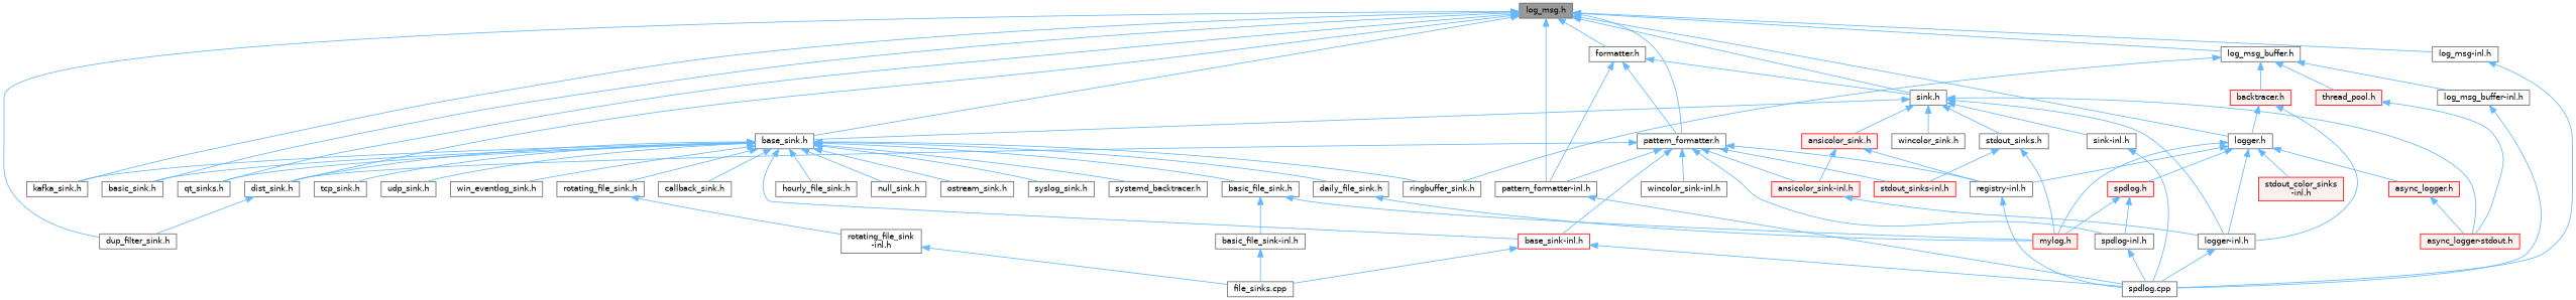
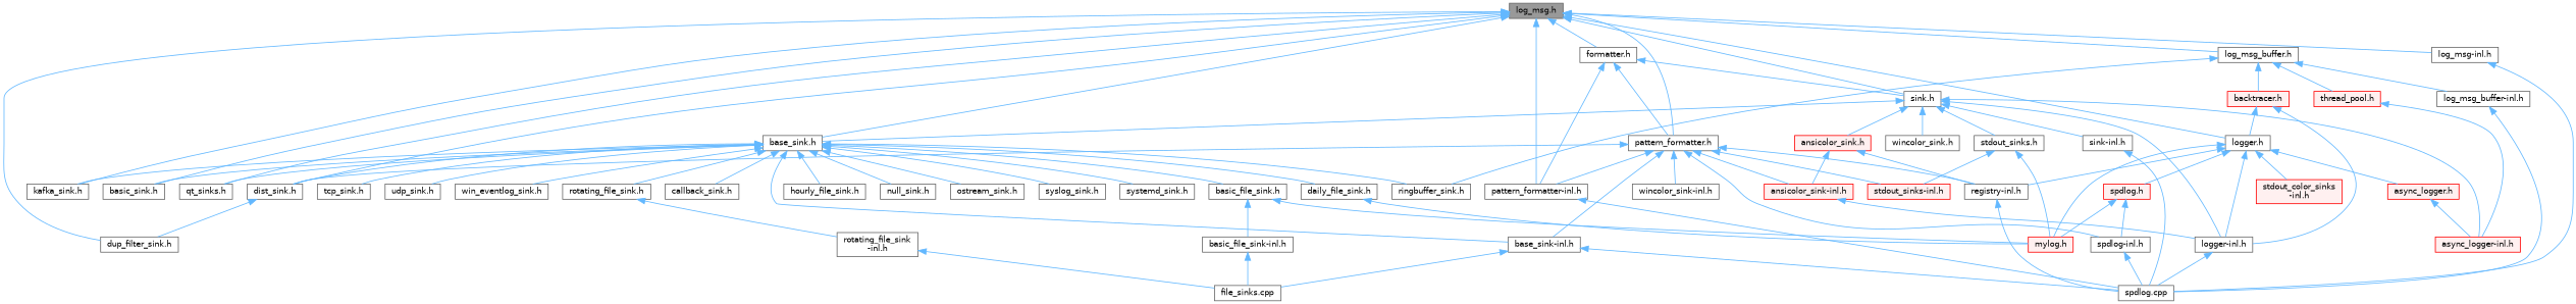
  digraph {
    node [color=grey40 fillcolor=white fontname=Helvetica fontsize=10 shape=box style=filled]
    edge [color=steelblue1 dir=back fontname=Helvetica fontsize=10 labelfontname=Helvetica labelfontsize=10 style=solid]
    n1 [color=gray40 fillcolor=grey60 fontcolor=black height=0.2 label="log_msg.h" width=0.4]
    n2 [height=0.2 label="base_sink.h" width=0.4]
    n3 [height=0.2 label="dist_sink.h" width=0.4]
    n4 [height=0.2 label="dup_filter_sink.h" width=0.4]
    n5 [height=0.2 label="kafka_sink.h" width=0.4]
    n6 [height=0.2 label="basic_sink.h" width=0.4]
    n7 [height=0.2 label="qt_sinks.h" width=0.4]
    n8 [height=0.2 label="formatter.h" width=0.4]
    n9 [height=0.2 label="pattern_formatter-inl.h" width=0.4]
    n10 [height=0.2 label="pattern_formatter.h" width=0.4]
    n11 [height=0.2 label="sink.h" width=0.4]
    n12 [height=0.2 label="log_msg-inl.h" width=0.4]
    n13 [height=0.2 label="log_msg_buffer.h" width=0.4]
    n14 [height=0.2 label="logger.h" width=0.4]
-   n15 [color=red height=0.2 label="base_sink-inl.h" width=0.4]
+   n15 [height=0.2 label="base_sink-inl.h" width=0.4]
    n16 [height=0.2 label="basic_file_sink.h" width=0.4]
    n17 [height=0.2 label="callback_sink.h" width=0.4]
    n18 [height=0.2 label="daily_file_sink.h" width=0.4]
    n19 [height=0.2 label="hourly_file_sink.h" width=0.4]
    n20 [height=0.2 label="null_sink.h" width=0.4]
    n21 [height=0.2 label="ostream_sink.h" width=0.4]
    n22 [height=0.2 label="ringbuffer_sink.h" width=0.4]
    n23 [height=0.2 label="rotating_file_sink.h" width=0.4]
    n24 [height=0.2 label="syslog_sink.h" width=0.4]
-   n25 [height=0.2 label="systemd_backtracer.h" width=0.4]
+   n25 [height=0.2 label="systemd_sink.h" width=0.4]
    n26 [height=0.2 label="tcp_sink.h" width=0.4]
    n27 [height=0.2 label="udp_sink.h" width=0.4]
    n28 [height=0.2 label="win_eventlog_sink.h" width=0.4]
    n29 [height=0.2 label="spdlog.cpp" width=0.4]
    n30 [color=red fillcolor="#FFF0F0" height=0.2 label="ansicolor_sink-inl.h" width=0.4]
    n31 [height=0.2 label="registry-inl.h" width=0.4]
    n32 [height=0.2 label="spdlog-inl.h" width=0.4]
    n33 [color=red fillcolor="#FFF0F0" height=0.2 label="stdout_sinks-inl.h" width=0.4]
    n34 [height=0.2 label="wincolor_sink-inl.h" width=0.4]
    n35 [height=0.2 label="logger-inl.h" width=0.4]
    n36 [color=red fillcolor="#FFF0F0" height=0.2 label="ansicolor_sink.h" width=0.4]
-   n37 [color=red fillcolor="#FFF0F0" height=0.2 label="async_logger-stdout.h" width=0.4]
+   n37 [color=red fillcolor="#FFF0F0" height=0.2 label="async_logger-inl.h" width=0.4]
    n38 [height=0.2 label="sink-inl.h" width=0.4]
    n39 [height=0.2 label="stdout_sinks.h" width=0.4]
    n40 [height=0.2 label="wincolor_sink.h" width=0.4]
    n41 [color=red fillcolor="#FFF0F0" height=0.2 label="backtracer.h" width=0.4]
    n42 [height=0.2 label="log_msg_buffer-inl.h" width=0.4]
    n43 [color=red fillcolor="#FFF0F0" height=0.2 label="thread_pool.h" width=0.4]
    n44 [color=red fillcolor="#FFF0F0" height=0.2 label="mylog.h" width=0.4]
    n45 [color=red fillcolor="#FFF0F0" height=0.2 label="async_logger.h" width=0.4]
    n46 [color=red fillcolor="#FFF0F0" height=0.2 label="spdlog.h" width=0.4]
    n47 [color=red fillcolor="#FFF0F0" height=0.2 label="stdout_color_sinks\l-inl.h" width=0.4]
    n48 [height=0.2 label="file_sinks.cpp" width=0.4]
    n49 [height=0.2 label="basic_file_sink-inl.h" width=0.4]
    n50 [height=0.2 label="rotating_file_sink\l-inl.h" width=0.4]
    n1 -> n2
    n1 -> n3
    n1 -> n4
    n1 -> n5
    n1 -> n6
    n1 -> n7
    n1 -> n8
    n1 -> n9
    n1 -> n10
    n1 -> n11
    n1 -> n12
    n1 -> n13
    n1 -> n14
    n2 -> n3
    n2 -> n5
    n2 -> n6
    n2 -> n7
    n2 -> n15
    n2 -> n16
    n2 -> n17
    n2 -> n18
    n2 -> n19
    n2 -> n20
    n2 -> n21
    n2 -> n22
    n2 -> n23
    n2 -> n24
    n2 -> n25
    n2 -> n26
    n2 -> n27
    n2 -> n28
    n3 -> n4
    n8 -> n9
    n8 -> n10
    n8 -> n11
    n9 -> n29
    n10 -> n3
    n10 -> n9
    n10 -> n15
    n10 -> n30
    n10 -> n31
    n10 -> n32
    n10 -> n33
    n10 -> n34
    n11 -> n2
    n11 -> n35
    n11 -> n36
    n11 -> n37
    n11 -> n38
    n11 -> n39
    n11 -> n40
    n12 -> n29
    n13 -> n22
    n13 -> n41
    n13 -> n42
    n13 -> n43
    n14 -> n31
    n14 -> n35
    n14 -> n44
    n14 -> n45
    n14 -> n46
    n14 -> n47
    n15 -> n29
    n15 -> n48
    n16 -> n44
    n16 -> n49
    n18 -> n44
    n23 -> n50
    n30 -> n35
    n31 -> n29
    n32 -> n29
    n35 -> n29
    n36 -> n30
    n36 -> n31
    n38 -> n29
    n39 -> n33
    n39 -> n44
    n41 -> n14
    n41 -> n35
    n42 -> n29
    n43 -> n37
    n45 -> n37
    n46 -> n32
    n46 -> n44
    n49 -> n48
    n50 -> n48
  }
